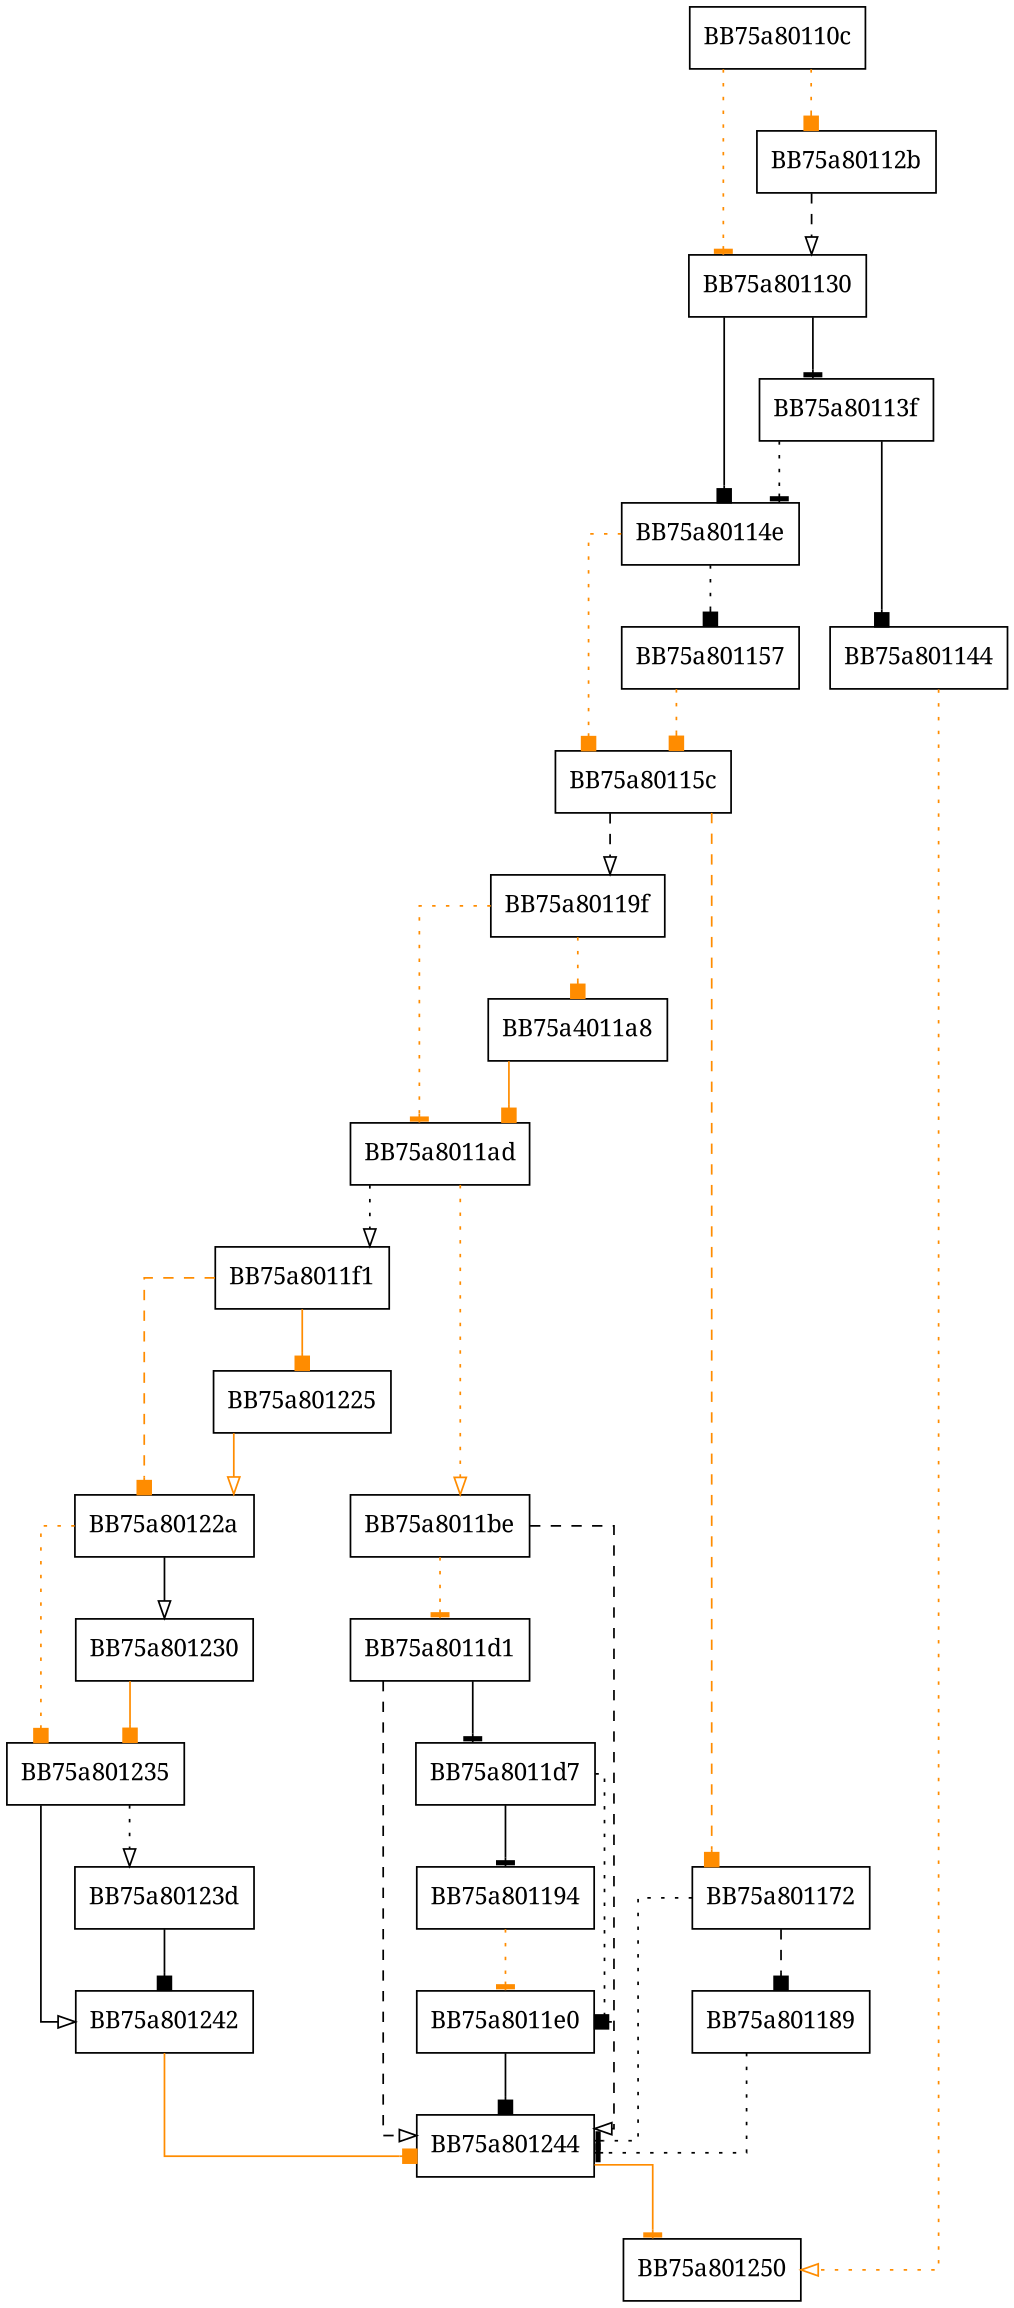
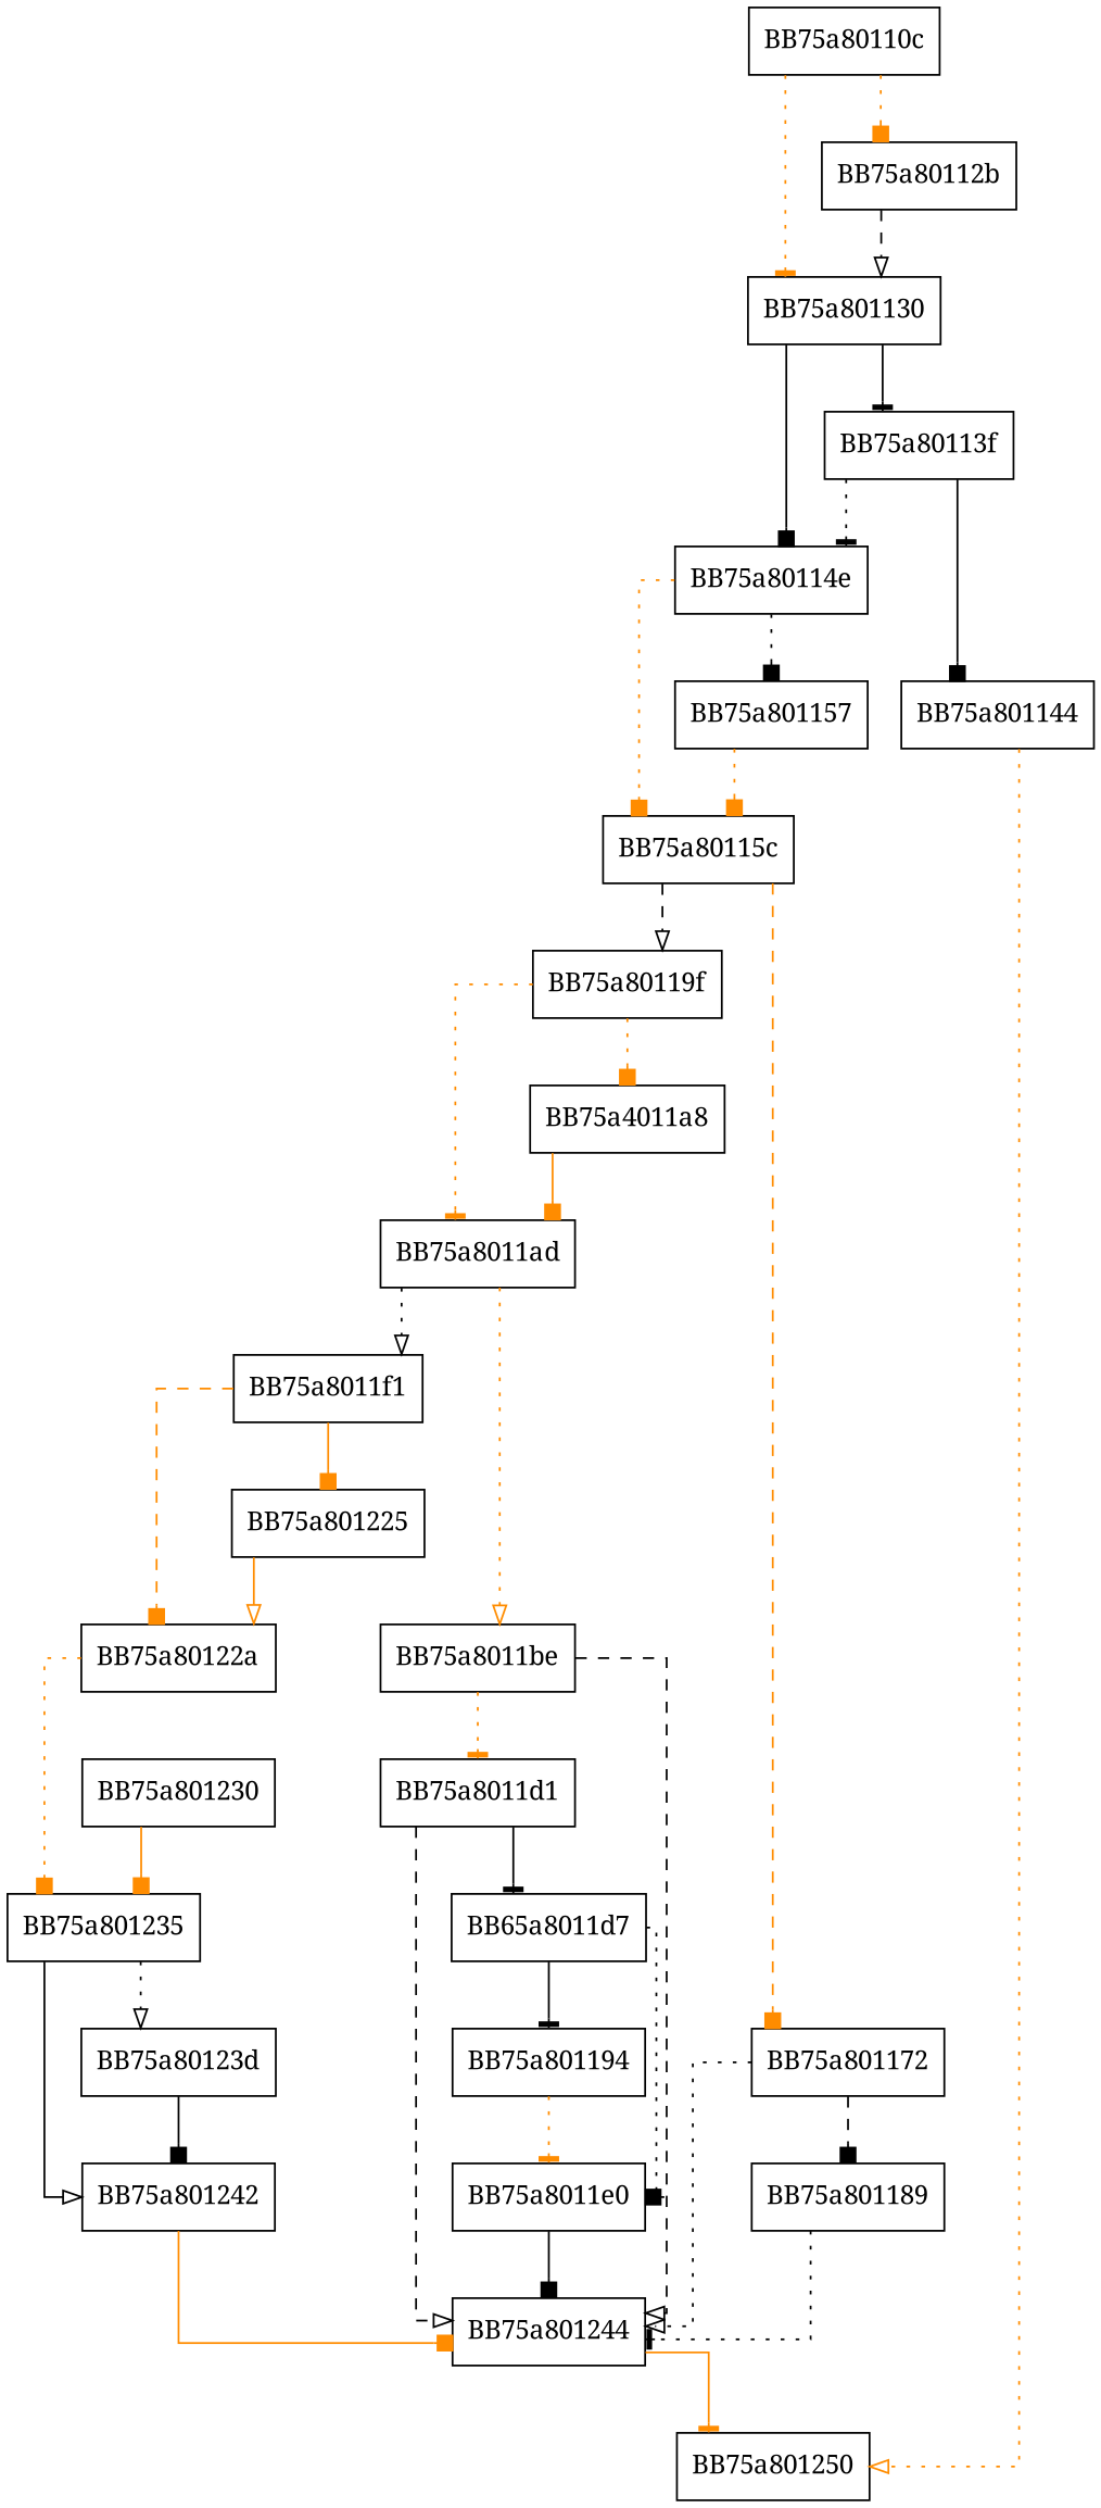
  digraph {
    fontname="Noto Serif"
    splines=ortho
    node [fontname="Noto Serif" shape=box]
    edge [arrowhead=box color=black fontname="Noto Serif" style=dotted]
    BB75a80110c
    BB75a801130
    BB75a80112b
    BB75a80114e
    BB75a80113f
    BB75a80115c
    BB75a801157
    BB75a801144
    BB75a80119f
    BB75a801172
    BB75a801250
    BB75a8011ad
    n13 [label=BB75a4011a8]
    BB75a801244
    BB75a801189
    BB75a8011f1
    BB75a8011be
    BB75a801194
    BB75a8011e0
    BB75a80122a
    BB75a801225
    BB75a8011d1
    BB75a801235
    BB75a801230
-   BB75a8011d7
+   BB75a8011d7 [label=BB65a8011d7]
    BB75a801242
    BB75a80123d
    BB75a80110c -> BB75a801130 [arrowhead=tee color=darkorange]
    BB75a80110c -> BB75a80112b [color=darkorange]
    BB75a801130 -> BB75a80114e [style=solid]
    BB75a801130 -> BB75a80113f [arrowhead=tee style=solid]
    BB75a80112b -> BB75a801130 [arrowhead=onormal style=dashed]
    BB75a80114e -> BB75a80115c [color=darkorange]
    BB75a80114e -> BB75a801157
    BB75a80113f -> BB75a80114e [arrowhead=tee]
    BB75a80113f -> BB75a801144 [style=solid]
    BB75a80115c -> BB75a80119f [arrowhead=onormal style=dashed]
    BB75a80115c -> BB75a801172 [color=darkorange style=dashed]
    BB75a801157 -> BB75a80115c [color=darkorange]
    BB75a801144 -> BB75a801250 [arrowhead=onormal color=darkorange]
    BB75a80119f -> BB75a8011ad [arrowhead=tee color=darkorange]
    BB75a80119f -> n13 [color=darkorange]
-   BB75a801172 -> BB75a801244 [arrowhead=tee]
+   BB75a801172 -> BB75a801244 [arrowhead=onormal]
    BB75a801172 -> BB75a801189 [style=dashed]
    BB75a8011ad -> BB75a8011f1 [arrowhead=onormal]
    BB75a8011ad -> BB75a8011be [arrowhead=onormal color=darkorange]
    n13 -> BB75a8011ad [color=darkorange style=solid]
    BB75a801244 -> BB75a801250 [arrowhead=tee color=darkorange style=solid]
    BB75a801189 -> BB75a801244 [arrowhead=tee]
    BB75a8011f1 -> BB75a80122a [color=darkorange style=dashed]
    BB75a8011f1 -> BB75a801225 [color=darkorange style=solid]
    BB75a8011be -> BB75a801244 [arrowhead=onormal style=dashed]
    BB75a8011be -> BB75a8011d1 [arrowhead=tee color=darkorange]
    BB75a801194 -> BB75a8011e0 [arrowhead=tee color=darkorange]
    BB75a8011e0 -> BB75a801244 [style=solid]
    BB75a80122a -> BB75a801235 [color=darkorange]
-   BB75a80122a -> BB75a801230 [arrowhead=onormal style=solid]
    BB75a801225 -> BB75a80122a [arrowhead=onormal color=darkorange style=solid]
    BB75a8011d1 -> BB75a801244 [arrowhead=onormal style=dashed]
    BB75a8011d1 -> BB75a8011d7 [arrowhead=tee style=solid]
    BB75a801235 -> BB75a801242 [arrowhead=onormal style=solid]
    BB75a801235 -> BB75a80123d [arrowhead=onormal]
    BB75a801230 -> BB75a801235 [color=darkorange style=solid]
    BB75a8011d7 -> BB75a801194 [arrowhead=tee style=solid]
    BB75a8011d7 -> BB75a8011e0
    BB75a801242 -> BB75a801244 [color=darkorange style=solid]
    BB75a80123d -> BB75a801242 [style=solid]
  }
